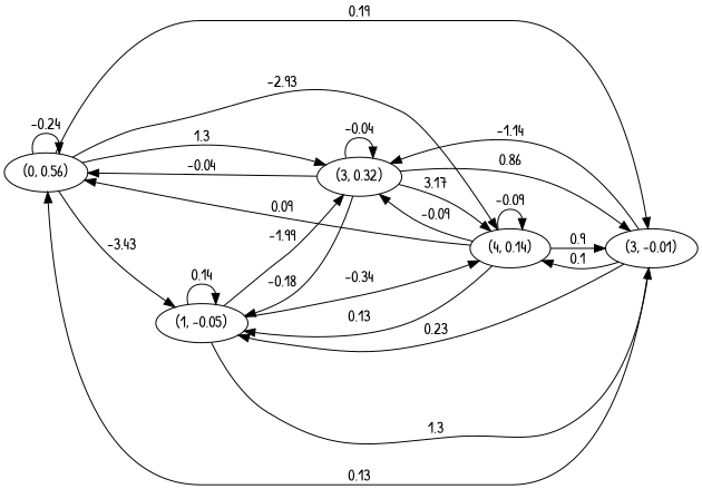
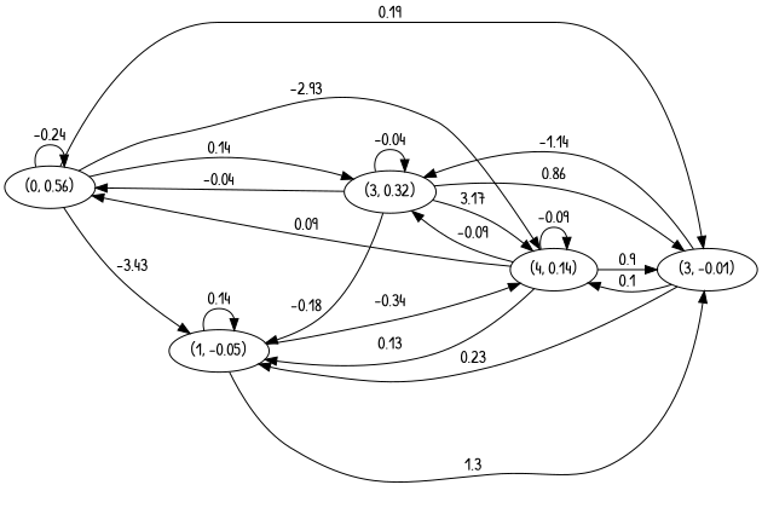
  digraph {
    fontname="Patrick Hand"
    rankdir=LR
    node [fontname="Patrick Hand"]
    edge [fontname="Patrick Hand"]
    n1 [label="(0, 0.56)"]
    n2 [label="(1, -0.05)"]
    n3 [label="(3, 0.32)"]
    n4 [label="(3, -0.01)"]
    n5 [label="(4, 0.14)"]
    n1 -> n1 [label=-0.24]
    n1 -> n2 [label=-3.43]
-   n1 -> n3 [label=1.3]
+   n1 -> n3 [label=0.14]
    n1 -> n4 [label=0.19]
    n1 -> n5 [label=-2.93]
    n2 -> n2 [label=0.14]
-   n2 -> n3 [label=-1.99]
    n2 -> n4 [label=1.3]
    n2 -> n5 [label=-0.34]
    n3 -> n1 [label=-0.04]
    n3 -> n2 [label=-0.18]
    n3 -> n3 [label=-0.04]
    n3 -> n4 [label=0.86]
    n3 -> n5 [label=3.17]
-   n4 -> n1 [label=0.13]
    n4 -> n2 [label=0.23]
    n4 -> n3 [label=-1.14]
    n4 -> n5 [label=0.1]
    n5 -> n1 [label=0.09]
    n5 -> n2 [label=0.13]
    n5 -> n3 [label=-0.09]
    n5 -> n4 [label=0.9]
    n5 -> n5 [label=-0.09]
  }
